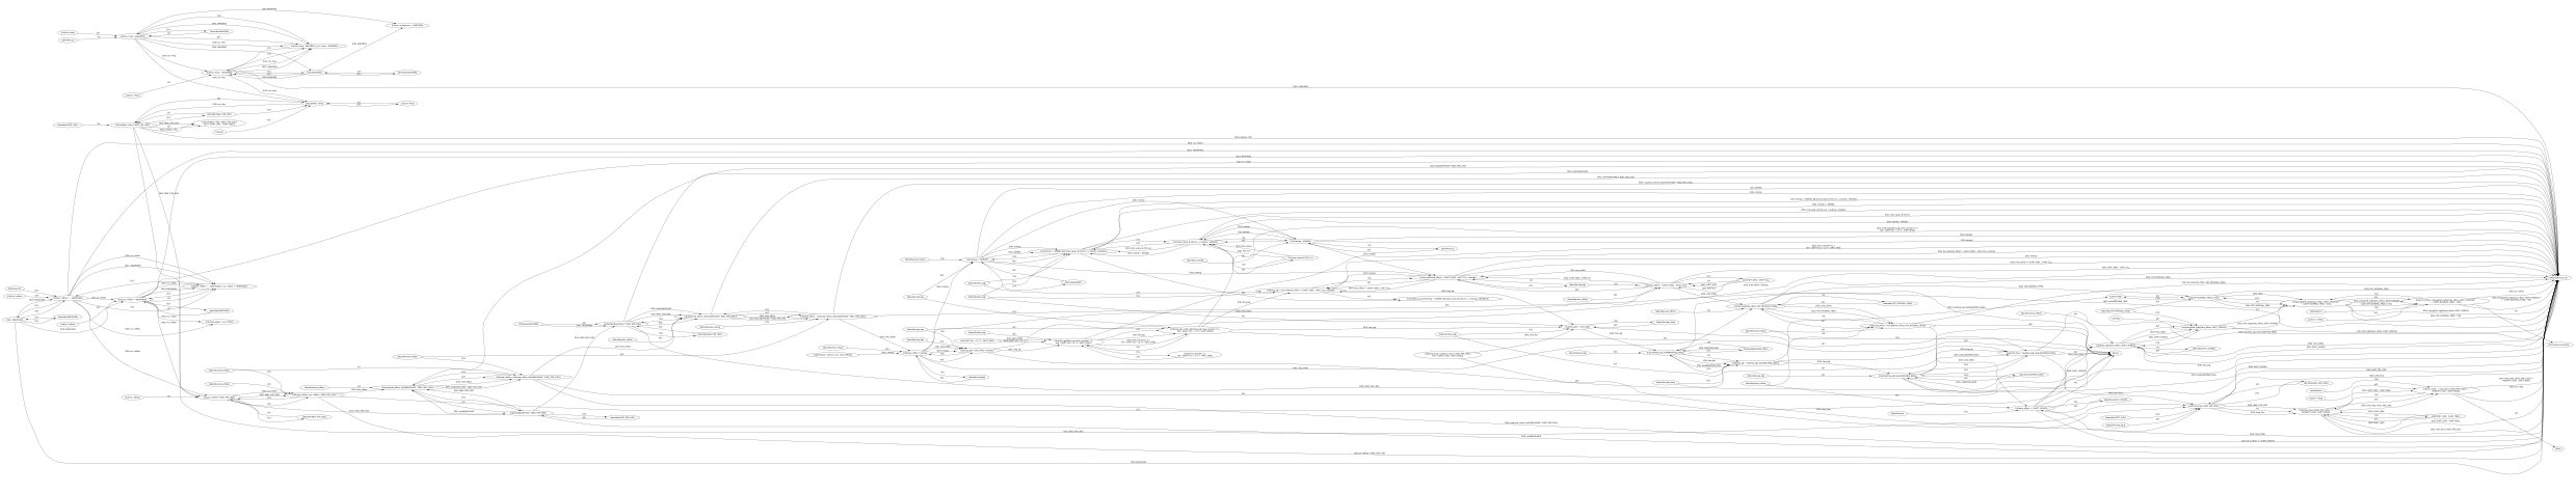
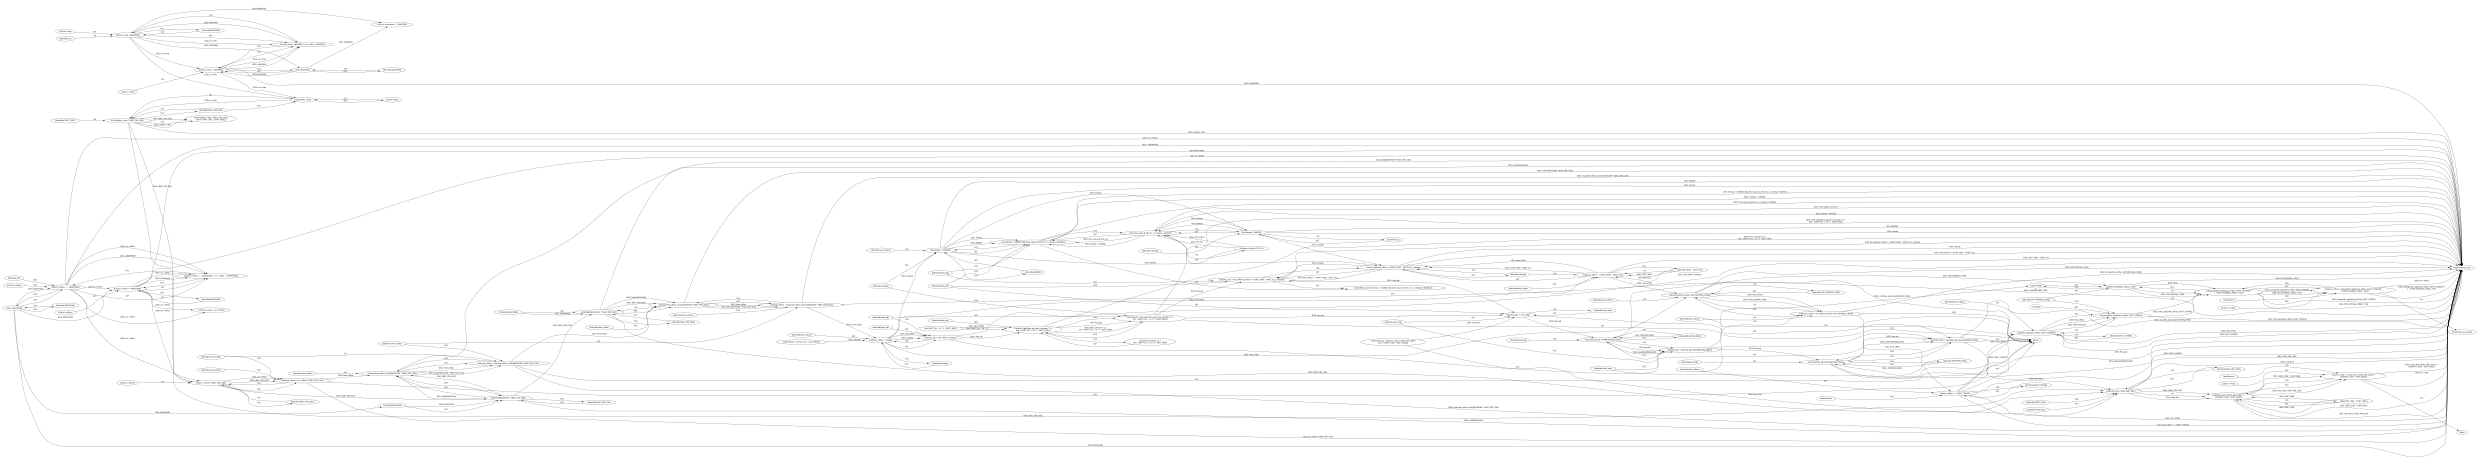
  digraph {
    fontname="Noto Sans"
    rankdir=LR
    node [fontname="Noto Sans"]
    edge [fontname="Noto Sans"]
    n1 [label="(Call,txc->offset * NSEC_PER_USEC)"]
    n2 [label="(Call,time_offset = txc->offset * NSEC_PER_USEC)"]
    n3 [label="(Call,(s64)MAXPHASE * NSEC_PER_USEC)"]
    n4 [label="(Identifier,NSEC_PER_USEC)"]
    n5 [label="(MethodReturn,int)"]
    n6 [label="(Call,min(time_offset, (s64)MAXPHASE * NSEC_PER_USEC))"]
    n7 [label="(Block,)"]
    n8 [label="(Call,(s64)-MAXPHASE * NSEC_PER_USEC)"]
    n9 [label="(Identifier,NSEC_PER_USEC)"]
    n10 [label="(Call,txc->offset <= - MAXPHASE)"]
    n11 [label="(Call,- MAXPHASE)"]
    n12 [label="(Call,txc->offset >= MAXPHASE)"]
    n13 [label="(Call,txc->offset <= - MAXPHASE || txc->offset >= MAXPHASE)"]
    n14 [label="(Call,time_adjust = txc->offset)"]
    n15 [label="(Identifier,MAXPHASE)"]
+   n16 [label="(Call,(s64)MAXPHASE)"]
    n17 [label="(Identifier,MAXPHASE)"]
    n18 [label="(Call,(s64)txc->freq * NSEC_PER_USEC)"]
    n19 [label="(Call,time_freq / NSEC_PER_USEC)"]
    n20 [label="(Identifier,NSEC_PER_USEC)"]
    n21 [label="(Call,((s64)txc->freq * NSEC_PER_USEC)\n\t\t\t\t>> (SHIFT_USEC - SHIFT_NSEC))"]
    n22 [label="(Call,(time_freq / NSEC_PER_USEC) <<\n\t\t\t\t(SHIFT_USEC - SHIFT_NSEC))"]
    n23 [label="(Identifier,NSEC_PER_USEC)"]
    n24 [label="(Call,(s64)txc->freq)"]
    n25 [label="(Call,txc->freq)"]
    n26 [label="(Call,txc->freq > MAXFREQ)"]
    n27 [label="(Call,txc->freq < -MAXFREQ)"]
    n28 [label="(Call,-MAXFREQ)"]
    n29 [label="(Call,txc->tolerance\t   = MAXFREQ)"]
    n30 [label="(Call,txc->freq > MAXFREQ || txc->freq < -MAXFREQ)"]
    n31 [label="(Identifier,MAXFREQ)"]
    n32 [label="(Identifier,MAXFREQ)"]
    n33 [label="(Call,time_offset = min(time_offset, (s64)MAXPHASE * NSEC_PER_USEC))"]
    n34 [label="(Call,max(time_offset, (s64)-MAXPHASE * NSEC_PER_USEC))"]
    n35 [label="(Call,time_offset = max(time_offset, (s64)-MAXPHASE * NSEC_PER_USEC))"]
    n36 [label="(Call,time_offset * mtemp)"]
    n37 [label="(Identifier,NSEC_PER_USEC)"]
    n38 [label="(Call,freq_adj = time_offset * mtemp)"]
    n39 [label="(Call,mtemp >= MINSEC)"]
    n40 [label="(Call,time_offset << (SHIFT_NSEC - SHIFT_FLL))"]
    n41 [label="(Call,div_s64(time_offset, NTP_INTERVAL_FREQ))"]
    n42 [label="(Identifier,mtemp)"]
    n43 [label="(Call,shift_right(freq_adj, time_constant * 2 +\n\t\t\t\t\t   (SHIFT_PLL + 2) * 2 - SHIFT_NSEC))"]
    n44 [label="(Call,div_s64(time_offset << (SHIFT_NSEC - SHIFT_FLL), mtemp))"]
    n45 [label="(Call,mtemp >= MINSEC && (time_status & STA_FLL || mtemp > MAXSEC))"]
    n46 [label="(Call,mtemp > MAXSEC)"]
    n47 [label="(Identifier,MINSEC)"]
    n48 [label="(Call,SHIFT_NSEC - SHIFT_FLL)"]
    n49 [label="(Call,time_offset = div_s64(time_offset, NTP_INTERVAL_FREQ))"]
    n50 [label="(Call,NTP_INTERVAL_FREQ / 1000)"]
    n51 [label="(Identifier,NTP_INTERVAL_FREQ)"]
    n52 [label="(Call,freq_adj = shift_right(freq_adj, time_constant * 2 +\n\t\t\t\t\t   (SHIFT_PLL + 2) * 2 - SHIFT_NSEC))"]
    n53 [label="(Call,time_constant * 2 +\n\t\t\t\t\t   (SHIFT_PLL + 2) * 2 - SHIFT_NSEC)"]
    n54 [label="(Call,freq_adj += div_s64(time_offset << (SHIFT_NSEC - SHIFT_FLL), mtemp))"]
    n55 [label="(Call,freq_adj += time_freq)"]
    n56 [label="(ControlStructure,if (mtemp >= MINSEC && (time_status & STA_FLL || mtemp > MAXSEC)))"]
    n57 [label="(Call,min(freq_adj, (s64)MAXFREQ_NSEC))"]
    n58 [label="(Identifier,time_freq)"]
    n59 [label="(Identifier,mtemp)"]
    n60 [label="(Call,freq_adj = min(freq_adj, (s64)MAXFREQ_NSEC))"]
    n61 [label="(Call,(s64)MAXFREQ_NSEC)"]
    n62 [label="(Call,max(freq_adj, (s64)-MAXFREQ_NSEC))"]
    n63 [label="(Literal,1000)"]
    n64 [label="(Call,time_freq = max(freq_adj, (s64)-MAXFREQ_NSEC))"]
    n65 [label="(Call,(s64)-MAXFREQ_NSEC)"]
    n66 [label="(Call,txc->freq\t   = (time_freq / NSEC_PER_USEC) <<\n\t\t\t\t(SHIFT_USEC - SHIFT_NSEC))"]
    n67 [label="(Call,SHIFT_USEC - SHIFT_NSEC)"]
    n68 [label="(Block,)"]
    n69 [label="(Call,time_status & STA_FLL || mtemp > MAXSEC)"]
    n70 [label="(Identifier,PLL)"]
    n71 [label="(Call,time_status & STA_FLL)"]
    n72 [label="(Call,time_offset <<= SHIFT_UPDATE)"]
    n73 [label="(Call,((long)shift_right(time_offset, SHIFT_UPDATE)) *\n\t    \t\t\tNTP_INTERVAL_FREQ / 1000)"]
    n74 [label="(Call,shift_right(time_offset, SHIFT_UPDATE))"]
    n75 [label="(Identifier,SHIFT_UPDATE)"]
    n76 [label="(Call,(long)shift_right(time_offset, SHIFT_UPDATE))"]
    n77 [label="(Identifier,SHIFT_UPDATE)"]
    n78 [label="(Call,txc->offset = ((long)shift_right(time_offset, SHIFT_UPDATE)) *\n\t    \t\t\tNTP_INTERVAL_FREQ / 1000)"]
    n79 [label="(ControlStructure,else)"]
    n80 [label="(Identifier,SHIFT_USEC)"]
    n81 [label="(Identifier,txc)"]
    n82 [label="(Identifier,txc)"]
    n83 [label="(Identifier,time_freq)"]
    n84 [label="(Identifier,freq_adj)"]
    n85 [label="(Identifier,freq_adj)"]
    n86 [label="(Identifier,freq_adj)"]
    n87 [label="(Identifier,freq_adj)"]
    n88 [label="(Call,time_freq = ((s64)txc->freq * NSEC_PER_USEC)\n\t\t\t\t>> (SHIFT_USEC - SHIFT_NSEC))"]
    n89 [label="(Call,(s64)-MAXPHASE)"]
    n90 [label="(Identifier,mtemp)"]
    n91 [label="(Identifier,txc)"]
    n92 [label="(Call,txc->offset)"]
    n93 [label="(Identifier,time_status)"]
    n94 [label="(Identifier,time_offset)"]
    n95 [label="(Identifier,freq_adj)"]
    n96 [label="(Identifier,time_offset)"]
    n97 [label="(Identifier,txc)"]
    n98 [label="(Identifier,time_offset)"]
    n99 [label="(Identifier,time_status)"]
    n100 [label="(Identifier,time_offset)"]
    n101 [label="(Identifier,freq_adj)"]
    n102 [label="(Identifier,NTP_INTERVAL_FREQ)"]
    n103 [label="(Identifier,freq_adj)"]
    n104 [label="(Identifier,time_offset)"]
    n105 [label="(Call,mtemp = xtime.tv_sec - time_reftime)"]
    n106 [label="(Identifier,time_offset)"]
    n107 [label="(Identifier,mtemp)"]
    n108 [label="(Identifier,time_offset)"]
    n109 [label="(Call,txc->freq)"]
    n110 [label="(Call,txc->offset)"]
    n111 [label="(Identifier,time_offset)"]
    n112 [label="(Identifier,time_freq)"]
    n113 [label="(Call,(SHIFT_PLL + 2) * 2 - SHIFT_NSEC)"]
    n114 [label="(Identifier,time_offset)"]
    n115 [label="(Call,txc->freq)"]
    n116 [label="(Call,txc->freq)"]
    n117 [label="(Call,txc->offset)"]
    n118 [label="(Identifier,time_offset)"]
    n119 [label="(Identifier,SHIFT_USEC)"]
    n120 [label="(Identifier,freq_adj)"]
    n121 [label="(Identifier,txc)"]
    n122 [label="(Call,txc->offset)"]
    n123 [label="(Identifier,time_offset)"]
-   1000281
    1000580
    n1 -> n2 [label="AST: "]
    n1 -> n2 [label="DDG: txc->offset"]
    n1 -> n2 [label="DDG: NSEC_PER_USEC"]
    n1 -> n3 [label="DDG: NSEC_PER_USEC"]
    n1 -> n4 [label="CFG: "]
    n2 -> n1 [label="CFG: "]
    n2 -> n5 [label="DDG: txc->offset * NSEC_PER_USEC"]
    n2 -> n6 [label="DDG: time_offset"]
    n2 -> n7 [label="AST: "]
    n3 -> n5 [label="DDG: (s64)MAXPHASE"]
    n3 -> n6 [label="AST: "]
    n3 -> n6 [label="DDG: (s64)MAXPHASE"]
    n3 -> n6 [label="DDG: NSEC_PER_USEC"]
    n3 -> n8 [label="DDG: NSEC_PER_USEC"]
    n3 -> n9 [label="CFG: "]
    n4 -> n1 [label="AST: "]
    n6 -> n3 [label="CFG: "]
    n6 -> n5 [label="DDG: (s64)MAXPHASE * NSEC_PER_USEC"]
    n6 -> n33 [label="AST: "]
    n6 -> n33 [label="DDG: time_offset"]
    n6 -> n33 [label="DDG: (s64)MAXPHASE * NSEC_PER_USEC"]
    n8 -> n5 [label="DDG: (s64)-MAXPHASE"]
    n8 -> n19 [label="DDG: NSEC_PER_USEC"]
    n8 -> n34 [label="AST: "]
    n8 -> n34 [label="DDG: (s64)-MAXPHASE"]
    n8 -> n34 [label="DDG: NSEC_PER_USEC"]
    n8 -> n37 [label="CFG: "]
    n9 -> n3 [label="AST: "]
    n10 -> n1 [label="DDG: txc->offset"]
    n10 -> n5 [label="DDG: txc->offset"]
    n10 -> n5 [label="DDG: - MAXPHASE"]
    n10 -> n11 [label="CFG: "]
    n10 -> n12 [label="DDG: txc->offset"]
    n10 -> n13 [label="AST: "]
    n10 -> n13 [label="DDG: txc->offset"]
    n10 -> n13 [label="DDG: - MAXPHASE"]
    n10 -> n14 [label="DDG: txc->offset"]
    n11 -> n5 [label="DDG: MAXPHASE"]
    n11 -> n10 [label="AST: "]
    n11 -> n10 [label="DDG: MAXPHASE"]
    n11 -> n12 [label="DDG: MAXPHASE"]
    n11 -> n15 [label="CFG: "]
+   n11 -> n16 [label="DDG: MAXPHASE"]
    n12 -> n1 [label="DDG: txc->offset"]
    n12 -> n5 [label="DDG: MAXPHASE"]
    n12 -> n5 [label="DDG: txc->offset"]
    n12 -> n13 [label="AST: "]
    n12 -> n13 [label="DDG: txc->offset"]
    n12 -> n13 [label="DDG: MAXPHASE"]
    n12 -> n14 [label="DDG: txc->offset"]
    n12 -> n17 [label="CFG: "]
    n13 -> n10 [label="CFG: "]
    n13 -> n12 [label="CFG: "]
    n15 -> n11 [label="AST: "]
+   n16 -> n3 [label="AST: "]
+   n16 -> n3 [label="DDG: MAXPHASE"]
    n17 -> n12 [label="AST: "]
    n18 -> n1 [label="DDG: NSEC_PER_USEC"]
    n18 -> n5 [label="DDG: (s64)txc->freq"]
    n18 -> n19 [label="DDG: NSEC_PER_USEC"]
    n18 -> n20 [label="CFG: "]
    n18 -> n21 [label="AST: "]
    n18 -> n21 [label="DDG: (s64)txc->freq"]
    n18 -> n21 [label="DDG: NSEC_PER_USEC"]
    n19 -> n5 [label="DDG: NSEC_PER_USEC"]
    n19 -> n5 [label="DDG: time_freq"]
    n19 -> n22 [label="AST: "]
    n19 -> n22 [label="DDG: time_freq"]
    n19 -> n22 [label="DDG: NSEC_PER_USEC"]
    n19 -> n23 [label="CFG: "]
    n20 -> n18 [label="AST: "]
    n20 -> n24 [label="CFG: "]
    n22 -> n5 [label="DDG: SHIFT_USEC - SHIFT_NSEC"]
    n22 -> n5 [label="DDG: time_freq / NSEC_PER_USEC"]
    n22 -> n66 [label="AST: "]
    n22 -> n66 [label="DDG: time_freq / NSEC_PER_USEC"]
    n22 -> n66 [label="DDG: SHIFT_USEC - SHIFT_NSEC"]
    n22 -> n67 [label="CFG: "]
    n23 -> n19 [label="AST: "]
    n24 -> n18 [label="AST: "]
    n24 -> n18 [label="DDG: txc->freq"]
    n24 -> n25 [label="CFG: "]
    n25 -> n24 [label="AST: "]
    n26 -> n24 [label="DDG: txc->freq"]
    n26 -> n27 [label="DDG: txc->freq"]
    n26 -> n28 [label="DDG: MAXFREQ"]
    n26 -> n29 [label="DDG: MAXFREQ"]
    n26 -> n30 [label="AST: "]
    n26 -> n30 [label="DDG: txc->freq"]
    n26 -> n30 [label="DDG: MAXFREQ"]
    n26 -> n31 [label="CFG: "]
    n27 -> n5 [label="DDG: -MAXFREQ"]
    n27 -> n24 [label="DDG: txc->freq"]
    n27 -> n28 [label="CFG: "]
    n27 -> n30 [label="AST: "]
    n27 -> n30 [label="DDG: txc->freq"]
    n27 -> n30 [label="DDG: -MAXFREQ"]
    n28 -> n27 [label="AST: "]
    n28 -> n27 [label="DDG: MAXFREQ"]
    n28 -> n29 [label="DDG: MAXFREQ"]
    n28 -> n32 [label="CFG: "]
    n30 -> n26 [label="CFG: "]
    n30 -> n27 [label="CFG: "]
    n31 -> n26 [label="AST: "]
    n32 -> n28 [label="AST: "]
    n33 -> n5 [label="DDG: min(time_offset, (s64)MAXPHASE * NSEC_PER_USEC)"]
    n33 -> n6 [label="CFG: "]
    n33 -> n7 [label="AST: "]
    n33 -> n34 [label="DDG: time_offset"]
    n34 -> n5 [label="DDG: (s64)-MAXPHASE * NSEC_PER_USEC"]
    n34 -> n8 [label="CFG: "]
    n34 -> n35 [label="AST: "]
    n34 -> n35 [label="DDG: time_offset"]
    n34 -> n35 [label="DDG: (s64)-MAXPHASE * NSEC_PER_USEC"]
    n35 -> n5 [label="DDG: max(time_offset, (s64)-MAXPHASE * NSEC_PER_USEC)"]
    n35 -> n7 [label="AST: "]
    n35 -> n34 [label="CFG: "]
    n35 -> n36 [label="DDG: time_offset"]
    n36 -> n38 [label="AST: "]
    n36 -> n38 [label="DDG: time_offset"]
    n36 -> n38 [label="DDG: mtemp"]
    n36 -> n39 [label="DDG: mtemp"]
    n36 -> n40 [label="DDG: time_offset"]
    n36 -> n41 [label="DDG: time_offset"]
    n36 -> n42 [label="CFG: "]
    n37 -> n8 [label="AST: "]
    n38 -> n5 [label="DDG: time_offset * mtemp"]
    n38 -> n7 [label="AST: "]
    n38 -> n36 [label="CFG: "]
    n38 -> n43 [label="DDG: freq_adj"]
    n39 -> n5 [label="DDG: MINSEC"]
    n39 -> n5 [label="DDG: mtemp"]
    n39 -> n44 [label="DDG: mtemp"]
    n39 -> n45 [label="AST: "]
    n39 -> n45 [label="DDG: mtemp"]
    n39 -> n45 [label="DDG: MINSEC"]
    n39 -> n46 [label="DDG: mtemp"]
    n39 -> n47 [label="CFG: "]
    n40 -> n5 [label="DDG: SHIFT_NSEC - SHIFT_FLL"]
    n40 -> n41 [label="DDG: time_offset"]
    n40 -> n44 [label="AST: "]
    n40 -> n44 [label="DDG: time_offset"]
    n40 -> n44 [label="DDG: SHIFT_NSEC - SHIFT_FLL"]
    n40 -> n48 [label="CFG: "]
    n41 -> n5 [label="DDG: NTP_INTERVAL_FREQ"]
    n41 -> n49 [label="AST: "]
    n41 -> n49 [label="DDG: time_offset"]
    n41 -> n49 [label="DDG: NTP_INTERVAL_FREQ"]
    n41 -> n50 [label="DDG: NTP_INTERVAL_FREQ"]
    n41 -> n51 [label="CFG: "]
    n42 -> n36 [label="AST: "]
    n43 -> n5 [label="DDG: time_constant * 2 +\n\t\t\t\t\t   (SHIFT_PLL + 2) * 2 - SHIFT_NSEC"]
    n43 -> n52 [label="AST: "]
    n43 -> n52 [label="DDG: freq_adj"]
    n43 -> n52 [label="DDG: time_constant * 2 +\n\t\t\t\t\t   (SHIFT_PLL + 2) * 2 - SHIFT_NSEC"]
    n43 -> n53 [label="CFG: "]
    n44 -> n5 [label="DDG: mtemp"]
    n44 -> n5 [label="DDG: time_offset << (SHIFT_NSEC - SHIFT_FLL)"]
    n44 -> n54 [label="AST: "]
    n44 -> n54 [label="DDG: time_offset << (SHIFT_NSEC - SHIFT_FLL)"]
    n44 -> n54 [label="DDG: mtemp"]
    n44 -> n59 [label="CFG: "]
    n45 -> n5 [label="DDG: mtemp >= MINSEC && (time_status & STA_FLL || mtemp > MAXSEC)"]
    n45 -> n5 [label="DDG: mtemp >= MINSEC"]
    n45 -> n5 [label="DDG: time_status & STA_FLL || mtemp > MAXSEC"]
    n45 -> n39 [label="CFG: "]
    n45 -> n56 [label="AST: "]
    n45 -> n69 [label="CFG: "]
    n46 -> n5 [label="DDG: MAXSEC"]
    n46 -> n5 [label="DDG: mtemp"]
    n46 -> n44 [label="DDG: mtemp"]
    n46 -> n69 [label="AST: "]
    n46 -> n69 [label="DDG: mtemp"]
    n46 -> n69 [label="DDG: MAXSEC"]
    n46 -> n70 [label="CFG: "]
    n47 -> n39 [label="AST: "]
    n48 -> n40 [label="AST: "]
    n48 -> n40 [label="DDG: SHIFT_NSEC"]
    n48 -> n40 [label="DDG: SHIFT_FLL"]
    n49 -> n5 [label="DDG: div_s64(time_offset, NTP_INTERVAL_FREQ)"]
    n49 -> n7 [label="AST: "]
    n49 -> n41 [label="CFG: "]
    n49 -> n72 [label="DDG: time_offset"]
    n50 -> n5 [label="DDG: NTP_INTERVAL_FREQ"]
    n50 -> n63 [label="CFG: "]
    n50 -> n73 [label="AST: "]
    n50 -> n73 [label="DDG: NTP_INTERVAL_FREQ"]
    n50 -> n73 [label="DDG: 1000"]
    n51 -> n41 [label="AST: "]
    n52 -> n5 [label="DDG: shift_right(freq_adj, time_constant * 2 +\n\t\t\t\t\t   (SHIFT_PLL + 2) * 2 - SHIFT_NSEC)"]
    n52 -> n7 [label="AST: "]
    n52 -> n43 [label="CFG: "]
    n52 -> n54 [label="DDG: freq_adj"]
    n52 -> n55 [label="DDG: freq_adj"]
    n53 -> n43 [label="AST: "]
    n54 -> n5 [label="DDG: div_s64(time_offset << (SHIFT_NSEC - SHIFT_FLL), mtemp)"]
    n54 -> n44 [label="CFG: "]
    n54 -> n55 [label="DDG: freq_adj"]
    n54 -> n56 [label="AST: "]
    n55 -> n7 [label="AST: "]
    n55 -> n57 [label="DDG: freq_adj"]
    n55 -> n58 [label="CFG: "]
    n57 -> n5 [label="DDG: (s64)MAXFREQ_NSEC"]
    n57 -> n60 [label="AST: "]
    n57 -> n60 [label="DDG: freq_adj"]
    n57 -> n60 [label="DDG: (s64)MAXFREQ_NSEC"]
    n57 -> n61 [label="CFG: "]
    n58 -> n55 [label="AST: "]
    n59 -> n40 [label="CFG: "]
    n59 -> n44 [label="AST: "]
    n60 -> n7 [label="AST: "]
    n60 -> n57 [label="CFG: "]
    n60 -> n62 [label="DDG: freq_adj"]
    n60 -> n63 [label="DDG: min(freq_adj, (s64)MAXFREQ_NSEC)"]
    n61 -> n57 [label="AST: "]
    n61 -> n57 [label="DDG: MAXFREQ_NSEC"]
    n62 -> n5 [label="DDG: freq_adj"]
    n62 -> n5 [label="DDG: (s64)-MAXFREQ_NSEC"]
    n62 -> n64 [label="AST: "]
    n62 -> n64 [label="DDG: freq_adj"]
    n62 -> n64 [label="DDG: (s64)-MAXFREQ_NSEC"]
    n62 -> n65 [label="CFG: "]
    n63 -> n50 [label="AST: "]
    n64 -> n5 [label="DDG: max(freq_adj, (s64)-MAXFREQ_NSEC)"]
    n64 -> n7 [label="AST: "]
    n64 -> n19 [label="DDG: time_freq"]
    n64 -> n62 [label="CFG: "]
    n65 -> n62 [label="AST: "]
    n65 -> n62 [label="DDG: -MAXFREQ_NSEC"]
    n66 -> n5 [label="DDG: txc->freq"]
    n66 -> n5 [label="DDG: (time_freq / NSEC_PER_USEC) <<\n\t\t\t\t(SHIFT_USEC - SHIFT_NSEC)"]
    n66 -> n22 [label="CFG: "]
    n66 -> n68 [label="AST: "]
    n67 -> n22 [label="AST: "]
    n67 -> n22 [label="DDG: SHIFT_USEC"]
    n67 -> n22 [label="DDG: SHIFT_NSEC"]
    n69 -> n5 [label="DDG: time_status & STA_FLL"]
    n69 -> n5 [label="DDG: mtemp > MAXSEC"]
    n69 -> n45 [label="AST: "]
    n69 -> n45 [label="DDG: time_status & STA_FLL"]
    n69 -> n45 [label="DDG: mtemp > MAXSEC"]
    n69 -> n46 [label="CFG: "]
    n69 -> n71 [label="CFG: "]
    n70 -> n46 [label="AST: "]
    n71 -> n69 [label="AST: "]
    n71 -> n69 [label="DDG: time_status"]
    n71 -> n69 [label="DDG: STA_FLL"]
    n72 -> n5 [label="DDG: time_offset"]
    n72 -> n5 [label="DDG: time_offset <<= SHIFT_UPDATE"]
    n72 -> n5 [label="DDG: SHIFT_UPDATE"]
    n72 -> n7 [label="AST: "]
    n72 -> n74 [label="DDG: time_offset"]
    n72 -> n74 [label="DDG: SHIFT_UPDATE"]
    n72 -> n75 [label="CFG: "]
    n73 -> n5 [label="DDG: (long)shift_right(time_offset, SHIFT_UPDATE)"]
    n73 -> n5 [label="DDG: NTP_INTERVAL_FREQ / 1000"]
    n73 -> n50 [label="CFG: "]
    n73 -> n78 [label="AST: "]
    n73 -> n78 [label="DDG: (long)shift_right(time_offset, SHIFT_UPDATE)"]
    n73 -> n78 [label="DDG: NTP_INTERVAL_FREQ / 1000"]
    n74 -> n5 [label="DDG: SHIFT_UPDATE"]
    n74 -> n5 [label="DDG: time_offset"]
    n74 -> n76 [label="AST: "]
    n74 -> n76 [label="DDG: time_offset"]
    n74 -> n76 [label="DDG: SHIFT_UPDATE"]
    n74 -> n77 [label="CFG: "]
    n75 -> n72 [label="AST: "]
    n76 -> n5 [label="DDG: shift_right(time_offset, SHIFT_UPDATE)"]
    n76 -> n73 [label="AST: "]
    n76 -> n73 [label="DDG: shift_right(time_offset, SHIFT_UPDATE)"]
    n76 -> n74 [label="CFG: "]
    n77 -> n74 [label="AST: "]
    n78 -> n5 [label="DDG: txc->offset"]
    n78 -> n5 [label="DDG: ((long)shift_right(time_offset, SHIFT_UPDATE)) *\n\t    \t\t\tNTP_INTERVAL_FREQ / 1000"]
    n78 -> n73 [label="CFG: "]
    n78 -> n79 [label="AST: "]
    n80 -> n18 [label="CFG: "]
    n81 -> n66 [label="CFG: "]
    n82 -> n10 [label="CFG: "]
    n83 -> n19 [label="AST: "]
    n84 -> n38 [label="CFG: "]
    n84 -> n52 [label="AST: "]
    n85 -> n62 [label="AST: "]
    n86 -> n43 [label="AST: "]
    n87 -> n45 [label="CFG: "]
    n87 -> n54 [label="CFG: "]
    n87 -> n55 [label="AST: "]
    n88 -> n19 [label="DDG: time_freq"]
    n88 -> n55 [label="DDG: time_freq"]
    n89 -> n8 [label="AST: "]
    n89 -> n8 [label="DDG: -MAXPHASE"]
    n90 -> n39 [label="AST: "]
    n90 -> n52 [label="CFG: "]
    n91 -> n72 [label="CFG: "]
    n92 -> n1 [label="AST: "]
    n93 -> n39 [label="CFG: "]
    n94 -> n34 [label="AST: "]
    n95 -> n45 [label="CFG: "]
    n95 -> n54 [label="AST: "]
    n96 -> n36 [label="AST: "]
    n97 -> n78 [label="CFG: "]
    n98 -> n40 [label="AST: "]
    n99 -> n35 [label="CFG: "]
    n100 -> n41 [label="AST: "]
    n101 -> n38 [label="AST: "]
    n102 -> n50 [label="AST: "]
    n102 -> n76 [label="CFG: "]
    n103 -> n57 [label="AST: "]
    n104 -> n6 [label="AST: "]
    n105 -> n36 [label="DDG: mtemp"]
    n106 -> n49 [label="AST: "]
    n106 -> n64 [label="CFG: "]
    n107 -> n46 [label="AST: "]
    n108 -> n49 [label="CFG: "]
    n108 -> n72 [label="AST: "]
    n109 -> n27 [label="AST: "]
    n110 -> n78 [label="AST: "]
    n111 -> n2 [label="CFG: "]
    n111 -> n33 [label="AST: "]
    n112 -> n60 [label="CFG: "]
    n112 -> n64 [label="AST: "]
    n113 -> n43 [label="DDG: (SHIFT_PLL + 2) * 2"]
    n113 -> n43 [label="DDG: SHIFT_NSEC"]
    n114 -> n33 [label="CFG: "]
    n114 -> n35 [label="AST: "]
    n115 -> n26 [label="AST: "]
    n116 -> n66 [label="AST: "]
    n117 -> n10 [label="AST: "]
    n118 -> n2 [label="AST: "]
    n119 -> n19 [label="CFG: "]
    n120 -> n55 [label="CFG: "]
    n120 -> n60 [label="AST: "]
    n121 -> n26 [label="CFG: "]
    n122 -> n12 [label="AST: "]
    n123 -> n74 [label="AST: "]
-   1000281 -> n24 [label="AST: "]
    1000580 -> n76 [label="AST: "]
  }
